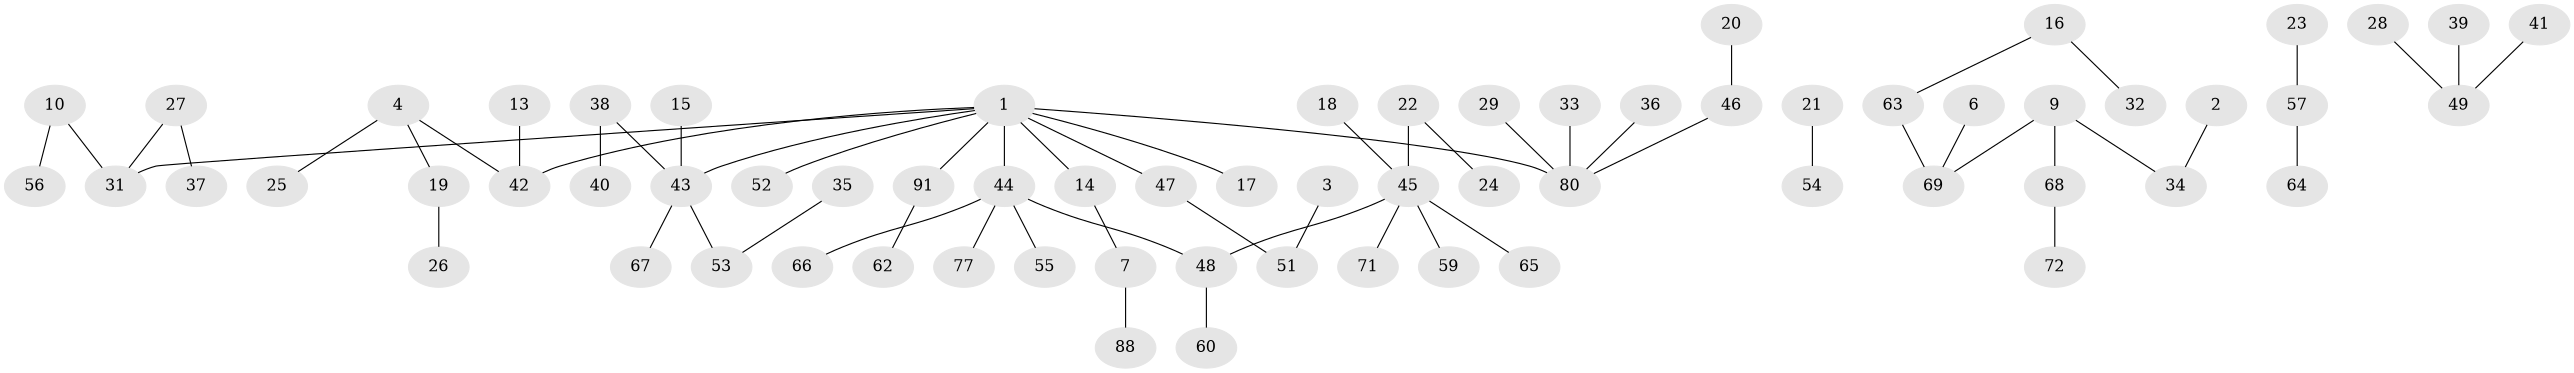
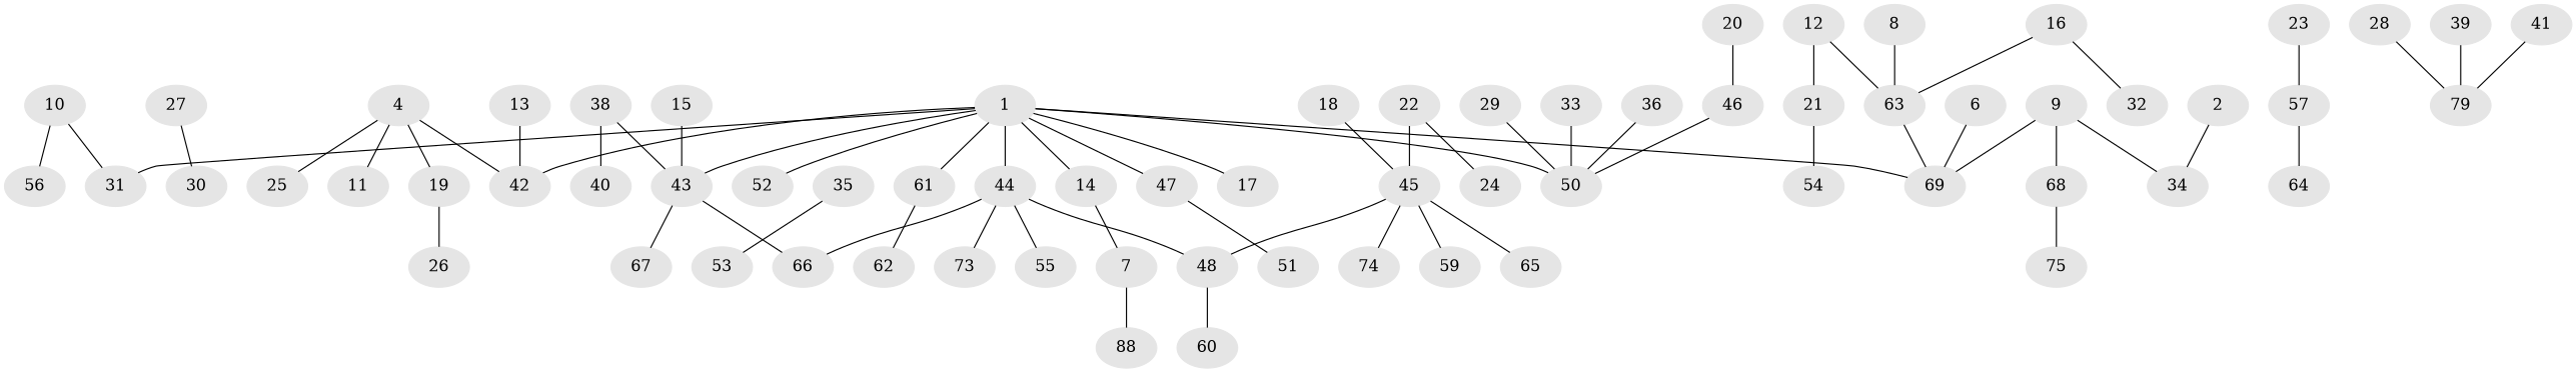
  graph {
    node [color=gray90 style=filled]
    edge [weight=1.0]
    1
    14
    17
    31
    42
    43
    44
    47
-   50 [label=80]
+   50
    52
-   61 [label=91]
+   61
    69
    n13 [label=88]
    7
    53
    67
    48
    55
    66
-   73 [label=77]
+   73
    51
    62
    2
    34
-   3
    57
    64
    4
+   11
    19
    25
    26
    6
+   8
    63
    9
    68
-   72
+   72 [label=75]
    10
    56
+   12
    21
    54
    13
    15
    16
    32
    18
    45
-   71
+   71 [label=74]
    59
    65
    20
    46
    22
    24
    23
    27
-   37
+   37 [label=30]
    28
-   49
+   49 [label=79]
    29
    33
    35
    36
    38
    40
    39
    41
    60
    1 -- 14
    1 -- 17
    1 -- 31
    1 -- 42
    1 -- 43
    1 -- 44
    1 -- 47
    1 -- 50
    1 -- 52
    1 -- 61
+   1 -- 69
    14 -- 7
-   43 -- 53
+   43 -- 66
    43 -- 67
    44 -- 48
    44 -- 55
    44 -- 66
    44 -- 73
    47 -- 51
    61 -- 62
    7 -- n13
    48 -- 60
    2 -- 34
-   3 -- 51
    57 -- 64
    4 -- 42
+   4 -- 11
    4 -- 19
    4 -- 25
    19 -- 26
    6 -- 69
+   8 -- 63
    63 -- 69
    9 -- 69
    9 -- 34
    9 -- 68
    68 -- 72
    10 -- 31
    10 -- 56
+   12 -- 63
+   12 -- 21
    21 -- 54
    13 -- 42
    15 -- 43
    16 -- 63
    16 -- 32
    18 -- 45
    45 -- 48
    45 -- 71
    45 -- 59
    45 -- 65
    20 -- 46
    46 -- 50
    22 -- 45
    22 -- 24
    23 -- 57
-   27 -- 31
    27 -- 37
    28 -- 49
    29 -- 50
    33 -- 50
    35 -- 53
    36 -- 50
    38 -- 43
    38 -- 40
    39 -- 49
    41 -- 49
  }
